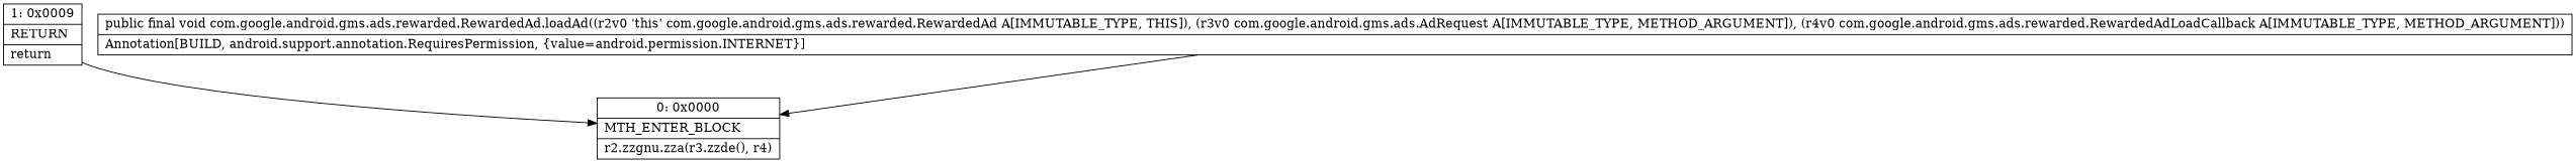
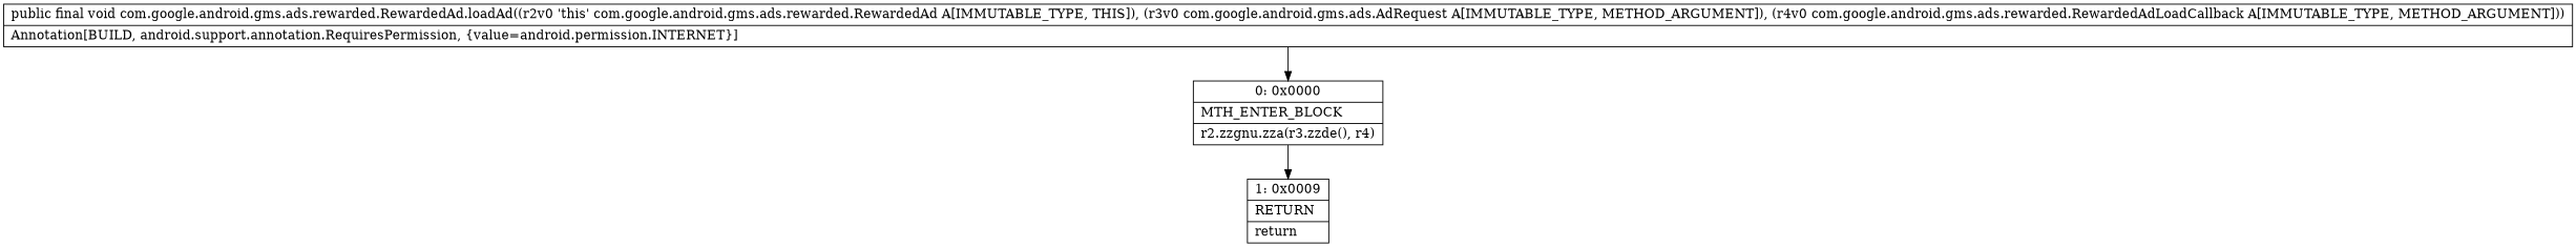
  digraph {
    node [shape=record]
    edge [style=solid]
    n1 [label="{0\:\ 0x0000|MTH_ENTER_BLOCK\l|r2.zzgnu.zza(r3.zzde(), r4)\l}"]
    n2 [label="{1\:\ 0x0009|RETURN\l|return\l}"]
    n3 [label="{public final void com.google.android.gms.ads.rewarded.RewardedAd.loadAd((r2v0 'this' com.google.android.gms.ads.rewarded.RewardedAd A[IMMUTABLE_TYPE, THIS]), (r3v0 com.google.android.gms.ads.AdRequest A[IMMUTABLE_TYPE, METHOD_ARGUMENT]), (r4v0 com.google.android.gms.ads.rewarded.RewardedAdLoadCallback A[IMMUTABLE_TYPE, METHOD_ARGUMENT]))  | Annotation[BUILD, android.support.annotation.RequiresPermission, \{value=android.permission.INTERNET\}]\l}"]
-   n2 -> n1
+   n1 -> n2
    n3 -> n1
  }
